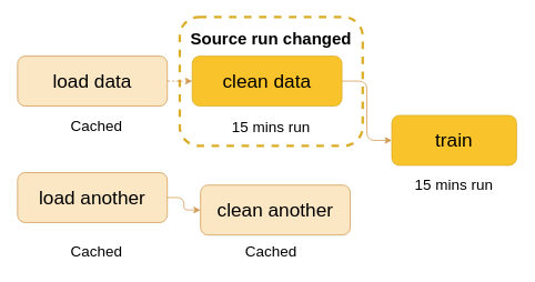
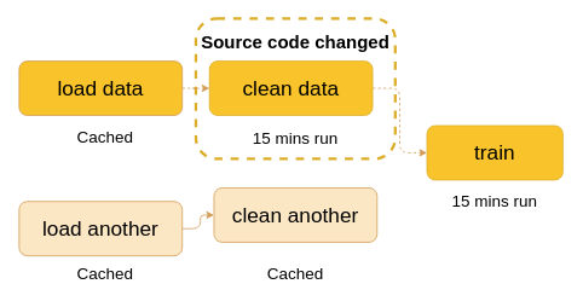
  <mxCell id="0" />
  <mxCell id="1" parent="0" />
  <mxCell id="2" value="" style="rounded=1;whiteSpace=wrap;html=1;fontFamily=Helvetica;fontSize=23;fontColor=default;strokeColor=#DBAC26;strokeWidth=3;fillColor=none;dashed=1;shadow=0;glass=0;sketch=0;" parent="1" vertex="1"><mxGeometry x="215" y="20" width="220" height="155" as="geometry" /></mxCell>
  <mxCell id="3" style="edgeStyle=orthogonalEdgeStyle;rounded=1;orthogonalLoop=1;jettySize=auto;html=1;fontFamily=Helvetica;fontSize=23;fontColor=default;strokeColor=#D19A52;fillColor=none;shadow=0;glass=0;sketch=0;dashed=1;" parent="1" source="4" target="6" edge="1"><mxGeometry relative="1" as="geometry" /></mxCell>
- <mxCell id="4" value="load data" style="rounded=1;whiteSpace=wrap;html=1;fillColor=#FBE7C4;strokeColor=#D19A52;fontSize=23;" parent="1" vertex="1"><mxGeometry x="20" y="67" width="180" height="60" as="geometry" /></mxCell>
- <mxCell id="5" style="edgeStyle=orthogonalEdgeStyle;rounded=1;orthogonalLoop=1;jettySize=auto;html=1;entryX=0;entryY=0.5;entryDx=0;entryDy=0;fontFamily=Helvetica;fontSize=23;fontColor=default;strokeColor=#D19A52;fillColor=none;shadow=0;glass=0;sketch=0;" parent="1" source="6" target="7" edge="1"><mxGeometry relative="1" as="geometry" /></mxCell>
+ <mxCell id="4" value="load data" style="rounded=1;whiteSpace=wrap;html=1;fillColor=#f9c32b;strokeColor=#D19A52;fontSize=23;" parent="1" vertex="1"><mxGeometry x="20" y="67" width="180" height="60" as="geometry" /></mxCell>
+ <mxCell id="5" style="edgeStyle=orthogonalEdgeStyle;rounded=1;orthogonalLoop=1;jettySize=auto;html=1;entryX=0;entryY=0.5;entryDx=0;entryDy=0;fontFamily=Helvetica;fontSize=23;fontColor=default;strokeColor=#D19A52;fillColor=none;shadow=0;glass=0;sketch=0;dashed=1;" parent="1" source="6" target="7" edge="1"><mxGeometry relative="1" as="geometry" /></mxCell>
  <mxCell id="6" value="clean data" style="rounded=1;whiteSpace=wrap;html=1;fillColor=#F9C32B;strokeColor=#DBAC26;fontSize=23;" parent="1" vertex="1"><mxGeometry x="230" y="67" width="180" height="60" as="geometry" /></mxCell>
  <mxCell id="7" value="train" style="rounded=1;whiteSpace=wrap;html=1;fillColor=#F9C32B;strokeColor=#DBAC26;fontSize=23;" parent="1" vertex="1"><mxGeometry x="470" y="138.26" width="150" height="60" as="geometry" /></mxCell>
  <mxCell id="8" style="edgeStyle=orthogonalEdgeStyle;rounded=1;orthogonalLoop=1;jettySize=auto;html=1;fontFamily=Helvetica;fontSize=23;fontColor=default;strokeColor=#D19A52;fillColor=none;shadow=0;glass=0;sketch=0;" parent="1" source="9" target="10" edge="1"><mxGeometry relative="1" as="geometry" /></mxCell>
- <mxCell id="9" value="load another" style="rounded=1;whiteSpace=wrap;html=1;fillColor=#FBE7C4;strokeColor=#D19A52;fontSize=23;" parent="1" vertex="1"><mxGeometry x="20" y="207" width="180" height="60" as="geometry" /></mxCell>
- <mxCell id="10" value="clean another" style="rounded=1;whiteSpace=wrap;html=1;fillColor=#FBE7C4;strokeColor=#D19A52;fontSize=23;" parent="1" vertex="1"><mxGeometry x="240" y="222" width="180" height="60" as="geometry" /></mxCell>
+ <mxCell id="9" value="load another" style="rounded=1;whiteSpace=wrap;html=1;fillColor=#FBE7C4;strokeColor=#D19A52;fontSize=23;" parent="1" vertex="1"><mxGeometry x="20" y="222" width="180" height="60" as="geometry" /></mxCell>
+ <mxCell id="10" value="clean another" style="rounded=1;whiteSpace=wrap;html=1;fillColor=#FBE7C4;strokeColor=#D19A52;fontSize=23;" parent="1" vertex="1"><mxGeometry x="235" y="207" width="180" height="60" as="geometry" /></mxCell>
  <mxCell id="11" value="Cached" style="text;html=1;strokeColor=none;fillColor=none;align=center;verticalAlign=middle;whiteSpace=wrap;rounded=0;fontFamily=Helvetica;fontSize=18;fontColor=#000000;" parent="1" vertex="1"><mxGeometry x="45" y="287" width="140" height="30" as="geometry" /></mxCell>
  <mxCell id="12" value="Cached" style="text;html=1;strokeColor=none;fillColor=none;align=center;verticalAlign=middle;whiteSpace=wrap;rounded=0;fontFamily=Helvetica;fontSize=18;fontColor=#000000;" parent="1" vertex="1"><mxGeometry x="255" y="287" width="140" height="30" as="geometry" /></mxCell>
  <mxCell id="13" value="Cached" style="text;html=1;strokeColor=none;fillColor=none;align=center;verticalAlign=middle;whiteSpace=wrap;rounded=0;fontFamily=Helvetica;fontSize=18;fontColor=#000000;" parent="1" vertex="1"><mxGeometry x="45" y="137" width="140" height="30" as="geometry" /></mxCell>
  <mxCell id="14" value="15 mins run" style="text;html=1;strokeColor=none;fillColor=none;align=center;verticalAlign=middle;whiteSpace=wrap;rounded=0;fontFamily=Helvetica;fontSize=18;fontColor=#000000;" parent="1" vertex="1"><mxGeometry x="255" y="138.26" width="140" height="30" as="geometry" /></mxCell>
  <mxCell id="15" value="15 mins run" style="text;html=1;strokeColor=none;fillColor=none;align=center;verticalAlign=middle;whiteSpace=wrap;rounded=0;fontFamily=Helvetica;fontSize=18;fontColor=#000000;" parent="1" vertex="1"><mxGeometry x="475" y="207" width="140" height="30" as="geometry" /></mxCell>
- <mxCell id="16" value="Source run changed" style="text;html=1;strokeColor=none;fillColor=none;align=center;verticalAlign=middle;whiteSpace=wrap;rounded=0;dashed=1;fontFamily=Helvetica;fontSize=20;fontColor=#000000;fontStyle=1" parent="1" vertex="1"><mxGeometry x="205" y="30" width="240" height="30" as="geometry" /></mxCell>
+ <mxCell id="16" value="Source code changed" style="text;html=1;strokeColor=none;fillColor=none;align=center;verticalAlign=middle;whiteSpace=wrap;rounded=0;dashed=1;fontFamily=Helvetica;fontSize=20;fontColor=#000000;fontStyle=1" parent="1" vertex="1"><mxGeometry x="205" y="30" width="240" height="30" as="geometry" /></mxCell>
